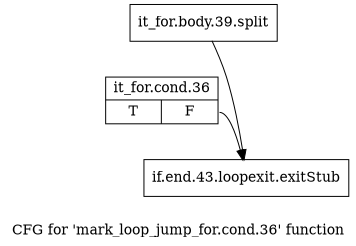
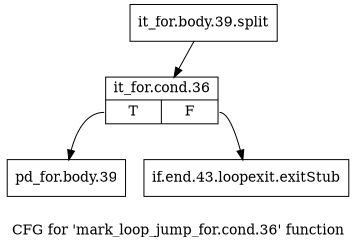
  digraph {
    label="CFG for 'mark_loop_jump_for.cond.36' function"
    node [shape=record]
    n1 [label="{it_for.cond.36|{<s0>T|<s1>F}}"]
    n2 [label="{if.end.43.loopexit.exitStub}"]
+   n3 [label="{pd_for.body.39}"]
    n4 [label="{it_for.body.39.split}"]
    n1 -> n2 [tailport=s1]
-   n4 -> n2
+   n1 -> n3 [tailport=s0]
+   n4 -> n1
  }
